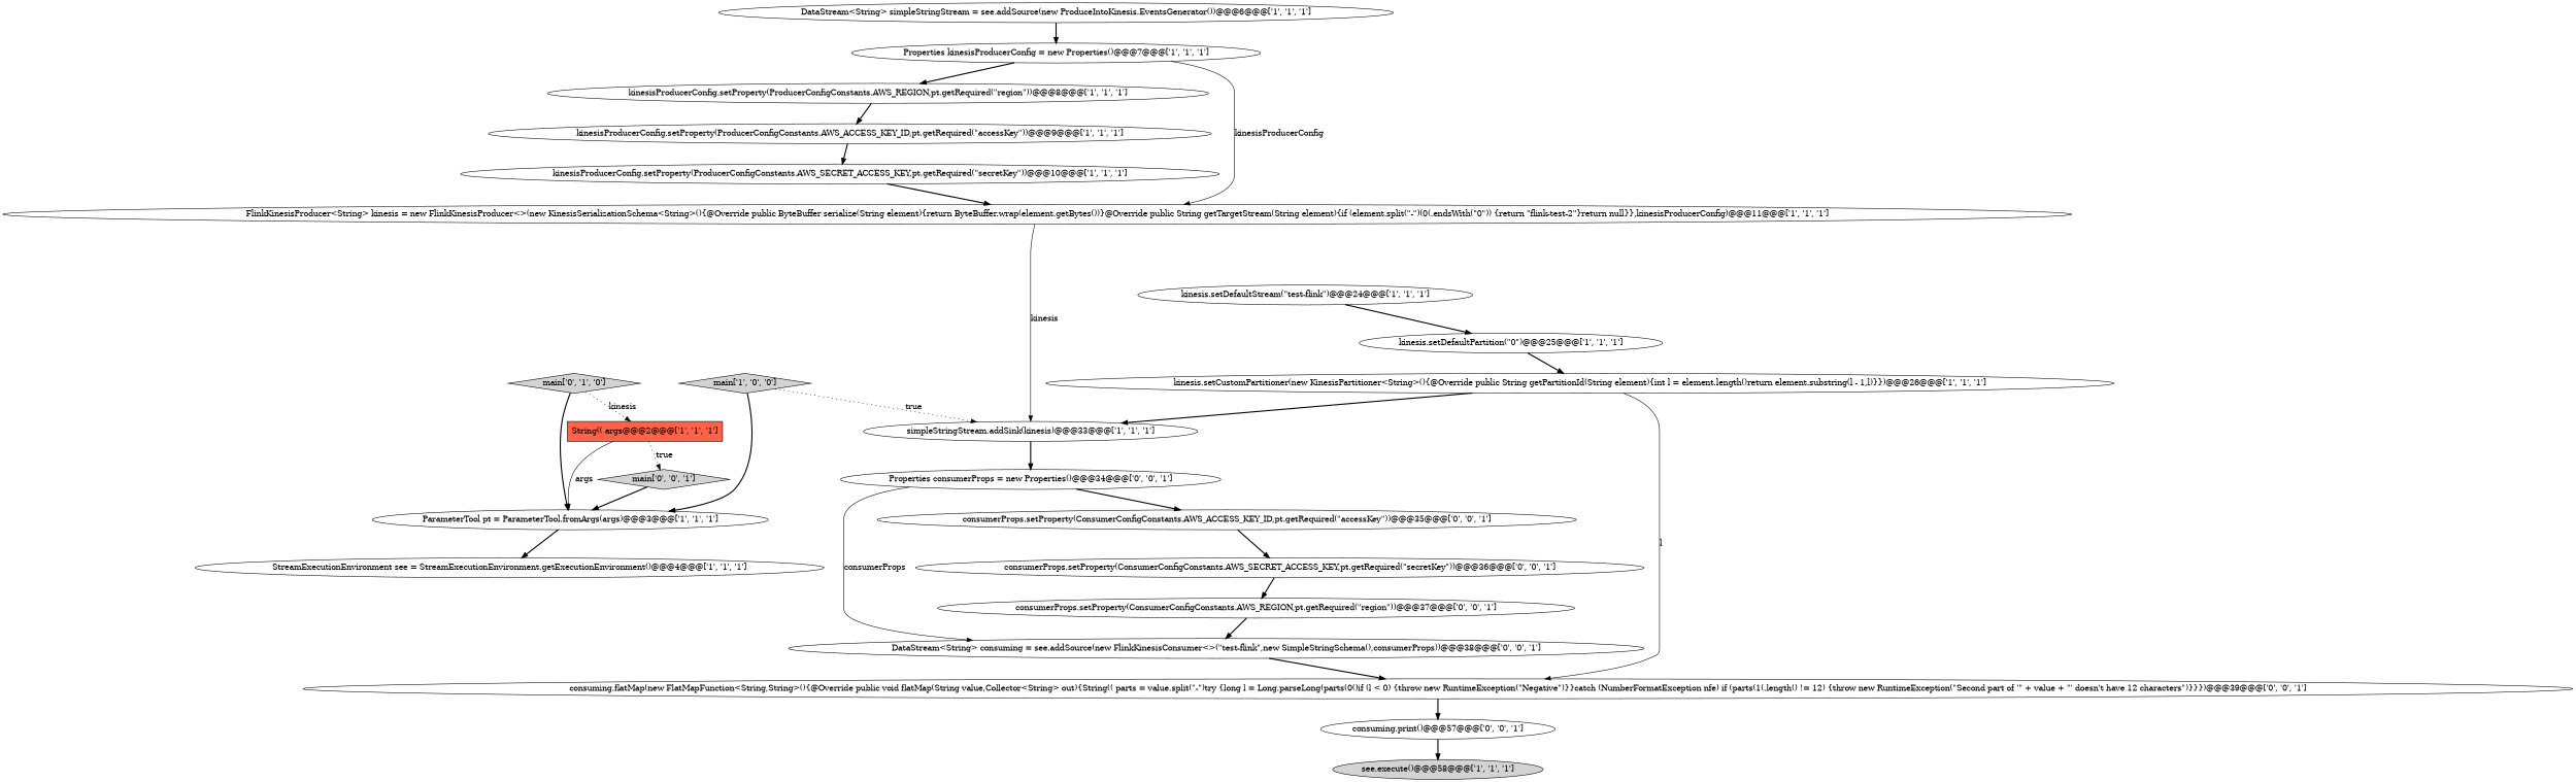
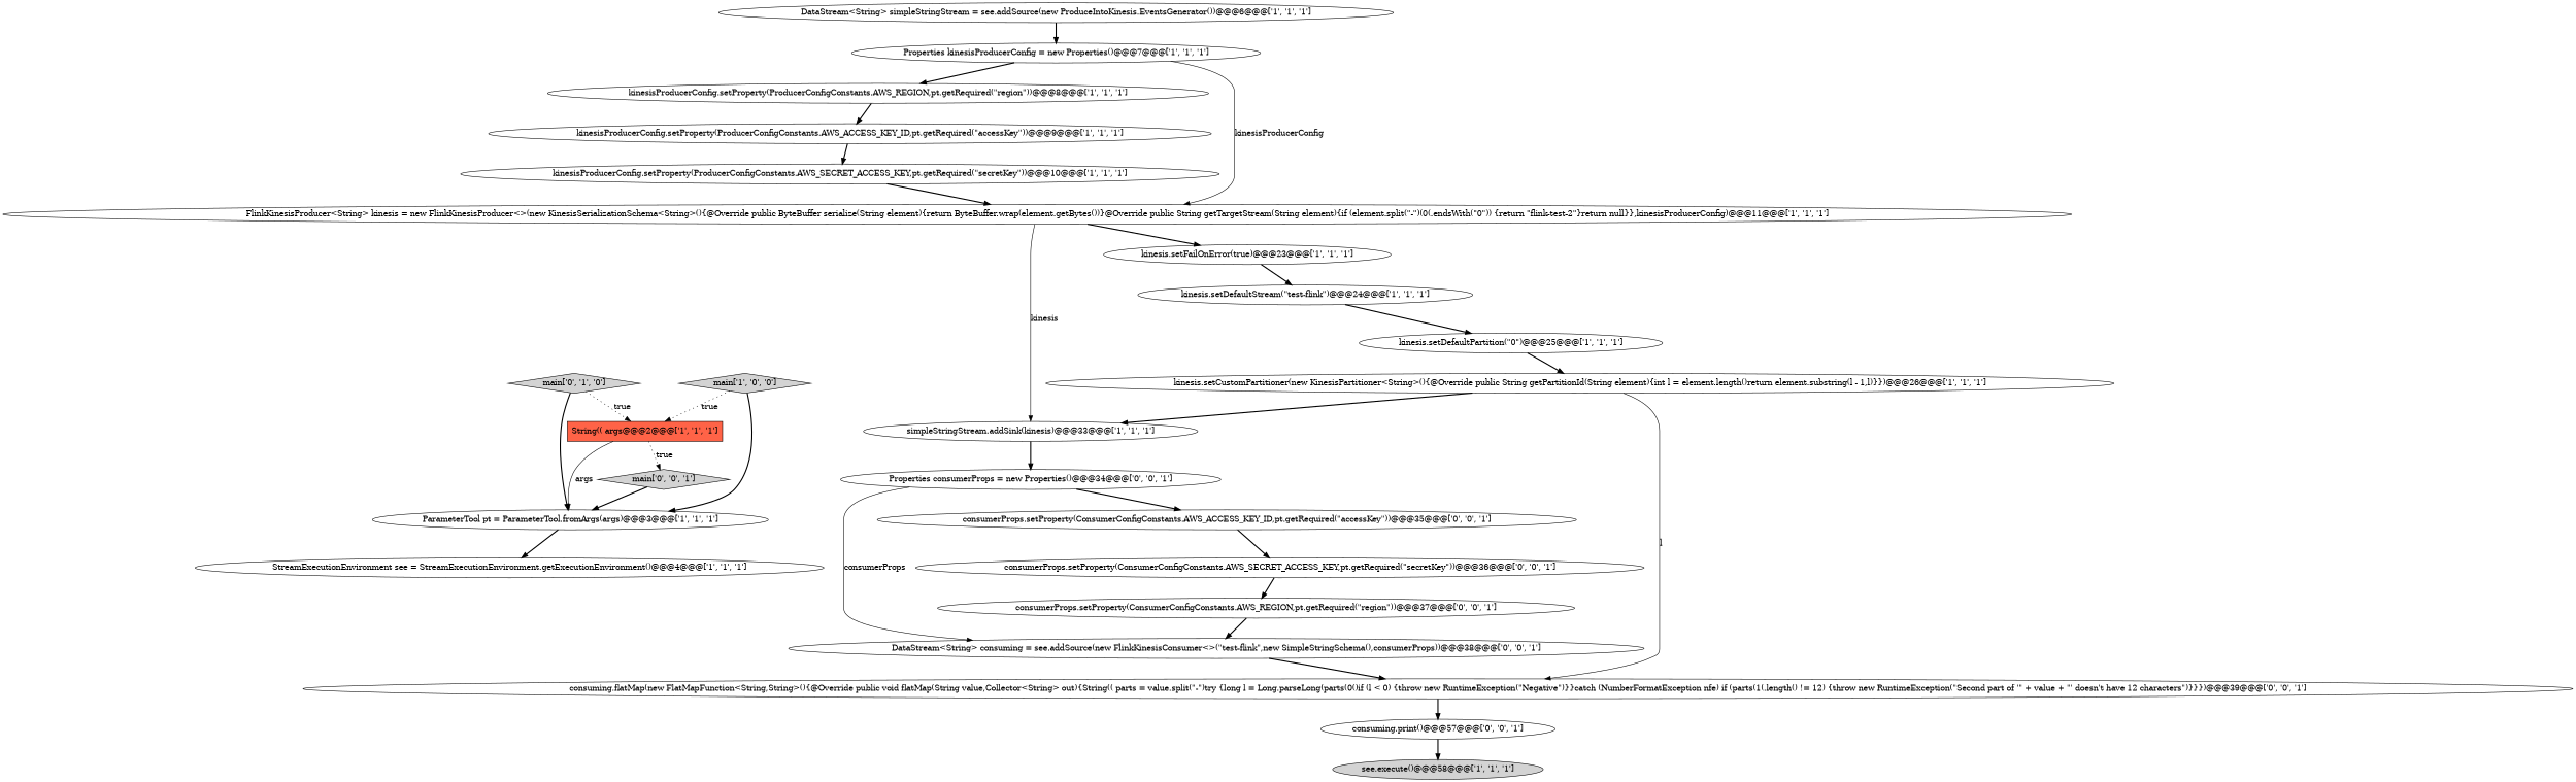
  digraph {
    node [fillcolor=white shape=ellipse style=filled]
    edge [style=bold]
    n1 [label="ParameterTool pt = ParameterTool.fromArgs(args)@@@3@@@['1', '1', '1']"]
    n2 [label="StreamExecutionEnvironment see = StreamExecutionEnvironment.getExecutionEnvironment()@@@4@@@['1', '1', '1']"]
    n3 [fillcolor=tomato label="String(( args@@@2@@@['1', '1', '1']" shape=box]
    n4 [fillcolor=lightgray label="main['0', '0', '1']" shape=diamond]
    n5 [label="kinesis.setDefaultPartition(\"0\")@@@25@@@['1', '1', '1']"]
    n6 [label="kinesis.setCustomPartitioner(new KinesisPartitioner<String>(){@Override public String getPartitionId(String element){int l = element.length()return element.substring(l - 1,l)}})@@@26@@@['1', '1', '1']"]
    n7 [label="consuming.flatMap(new FlatMapFunction<String,String>(){@Override public void flatMap(String value,Collector<String> out){String(( parts = value.split(\"-\")try {long l = Long.parseLong(parts(0()if (l < 0) {throw new RuntimeException(\"Negative\")}}catch (NumberFormatException nfe) if (parts(1(.length() != 12) {throw new RuntimeException(\"Second part of '\" + value + \"' doesn't have 12 characters\")}}})@@@39@@@['0', '0', '1']"]
    n8 [label="simpleStringStream.addSink(kinesis)@@@33@@@['1', '1', '1']"]
    n9 [label="kinesis.setDefaultStream(\"test-flink\")@@@24@@@['1', '1', '1']"]
    n10 [label="consumerProps.setProperty(ConsumerConfigConstants.AWS_SECRET_ACCESS_KEY,pt.getRequired(\"secretKey\"))@@@36@@@['0', '0', '1']"]
    n11 [label="consumerProps.setProperty(ConsumerConfigConstants.AWS_REGION,pt.getRequired(\"region\"))@@@37@@@['0', '0', '1']"]
    n12 [label="DataStream<String> consuming = see.addSource(new FlinkKinesisConsumer<>(\"test-flink\",new SimpleStringSchema(),consumerProps))@@@38@@@['0', '0', '1']"]
    n13 [label="consuming.print()@@@57@@@['0', '0', '1']"]
    n14 [fillcolor=lightgray label="see.execute()@@@58@@@['1', '1', '1']"]
+   n15 [label="kinesis.setFailOnError(true)@@@23@@@['1', '1', '1']"]
    n16 [label="Properties consumerProps = new Properties()@@@34@@@['0', '0', '1']"]
    n17 [label="consumerProps.setProperty(ConsumerConfigConstants.AWS_ACCESS_KEY_ID,pt.getRequired(\"accessKey\"))@@@35@@@['0', '0', '1']"]
    n18 [label="kinesisProducerConfig.setProperty(ProducerConfigConstants.AWS_REGION,pt.getRequired(\"region\"))@@@8@@@['1', '1', '1']"]
    n19 [label="kinesisProducerConfig.setProperty(ProducerConfigConstants.AWS_ACCESS_KEY_ID,pt.getRequired(\"accessKey\"))@@@9@@@['1', '1', '1']"]
    n20 [label="kinesisProducerConfig.setProperty(ProducerConfigConstants.AWS_SECRET_ACCESS_KEY,pt.getRequired(\"secretKey\"))@@@10@@@['1', '1', '1']"]
    n21 [label="DataStream<String> simpleStringStream = see.addSource(new ProduceIntoKinesis.EventsGenerator())@@@6@@@['1', '1', '1']"]
    n22 [label="Properties kinesisProducerConfig = new Properties()@@@7@@@['1', '1', '1']"]
    n23 [label="FlinkKinesisProducer<String> kinesis = new FlinkKinesisProducer<>(new KinesisSerializationSchema<String>(){@Override public ByteBuffer serialize(String element){return ByteBuffer.wrap(element.getBytes())}@Override public String getTargetStream(String element){if (element.split(\"-\")(0(.endsWith(\"0\")) {return \"flink-test-2\"}return null}},kinesisProducerConfig)@@@11@@@['1', '1', '1']"]
    n24 [fillcolor=lightgray label="main['0', '1', '0']" shape=diamond]
    n25 [fillcolor=lightgray label="main['1', '0', '0']" shape=diamond]
    n1 -> n2
    n3 -> n1 [label=args style=solid]
    n3 -> n4 [label=true style=dotted]
    n4 -> n1
    n5 -> n6
    n6 -> n7 [label=l style=solid]
    n6 -> n8
    n7 -> n13
    n8 -> n16
    n9 -> n5
    n10 -> n11
    n11 -> n12
    n12 -> n7
    n13 -> n14
+   n15 -> n9
    n16 -> n12 [label=consumerProps style=solid]
    n16 -> n17
    n17 -> n10
    n18 -> n19
    n19 -> n20
    n20 -> n23
    n21 -> n22
    n22 -> n18
    n22 -> n23 [label=kinesisProducerConfig style=solid]
    n23 -> n8 [label=kinesis style=solid]
+   n23 -> n15
    n24 -> n1
-   n24 -> n3 [label=kinesis style=dotted]
+   n24 -> n3 [label=true style=dotted]
    n25 -> n1
-   n25 -> n8 [label=true style=dotted]
+   n25 -> n3 [label=true style=dotted]
  }
